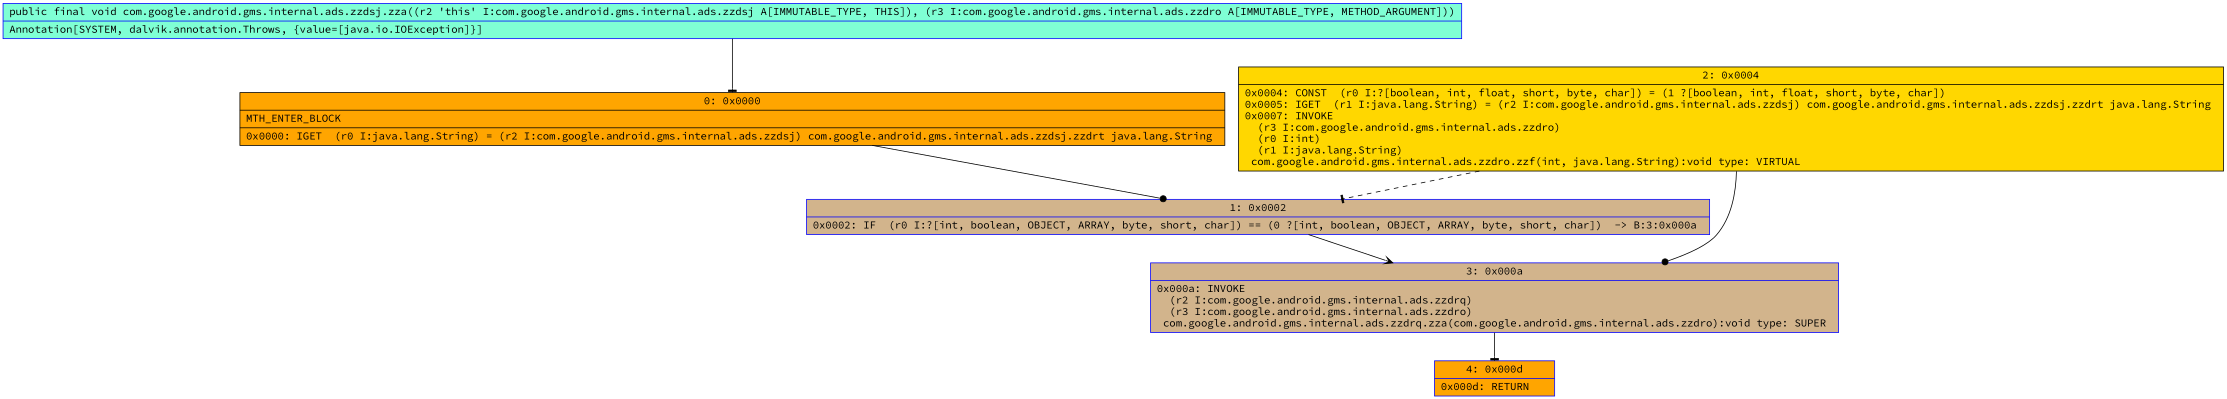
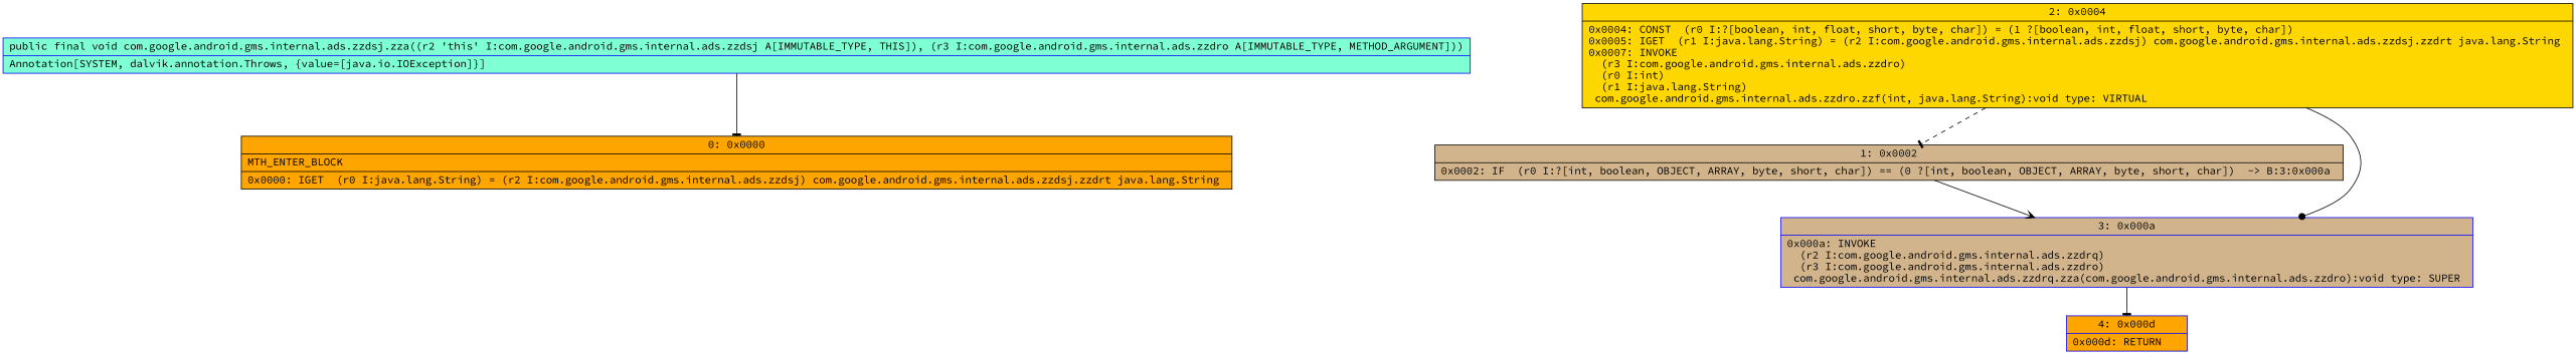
  digraph {
    fontname="Source Code Pro"
    node [color=black fillcolor=orange fontname="Source Code Pro" shape=record style=filled]
    edge [arrowhead=tee fontname="Source Code Pro"]
    n1 [label="{0\:\ 0x0000|MTH_ENTER_BLOCK\l|0x0000: IGET  (r0 I:java.lang.String) = (r2 I:com.google.android.gms.internal.ads.zzdsj) com.google.android.gms.internal.ads.zzdsj.zzdrt java.lang.String \l}"]
-   n2 [color=blue fillcolor=tan label="{1\:\ 0x0002|0x0002: IF  (r0 I:?[int, boolean, OBJECT, ARRAY, byte, short, char]) == (0 ?[int, boolean, OBJECT, ARRAY, byte, short, char])  \-\> B:3:0x000a \l}"]
+   n2 [fillcolor=tan label="{1\:\ 0x0002|0x0002: IF  (r0 I:?[int, boolean, OBJECT, ARRAY, byte, short, char]) == (0 ?[int, boolean, OBJECT, ARRAY, byte, short, char])  \-\> B:3:0x000a \l}"]
    n3 [color=blue fillcolor=tan label="{3\:\ 0x000a|0x000a: INVOKE  \l  (r2 I:com.google.android.gms.internal.ads.zzdrq)\l  (r3 I:com.google.android.gms.internal.ads.zzdro)\l com.google.android.gms.internal.ads.zzdrq.zza(com.google.android.gms.internal.ads.zzdro):void type: SUPER \l}"]
    n4 [fillcolor=gold label="{2\:\ 0x0004|0x0004: CONST  (r0 I:?[boolean, int, float, short, byte, char]) = (1 ?[boolean, int, float, short, byte, char]) \l0x0005: IGET  (r1 I:java.lang.String) = (r2 I:com.google.android.gms.internal.ads.zzdsj) com.google.android.gms.internal.ads.zzdsj.zzdrt java.lang.String \l0x0007: INVOKE  \l  (r3 I:com.google.android.gms.internal.ads.zzdro)\l  (r0 I:int)\l  (r1 I:java.lang.String)\l com.google.android.gms.internal.ads.zzdro.zzf(int, java.lang.String):void type: VIRTUAL \l}"]
    n5 [color=blue label="{4\:\ 0x000d|0x000d: RETURN   \l}"]
    n6 [color=blue fillcolor=aquamarine label="{public final void com.google.android.gms.internal.ads.zzdsj.zza((r2 'this' I:com.google.android.gms.internal.ads.zzdsj A[IMMUTABLE_TYPE, THIS]), (r3 I:com.google.android.gms.internal.ads.zzdro A[IMMUTABLE_TYPE, METHOD_ARGUMENT]))  | Annotation[SYSTEM, dalvik.annotation.Throws, \{value=[java.io.IOException]\}]\l}"]
-   n1 -> n2 [arrowhead=dot]
    n2 -> n3 [arrowhead=vee]
    n3 -> n5
    n4 -> n2 [style=dashed]
    n4 -> n3 [arrowhead=dot]
    n6 -> n1
  }
